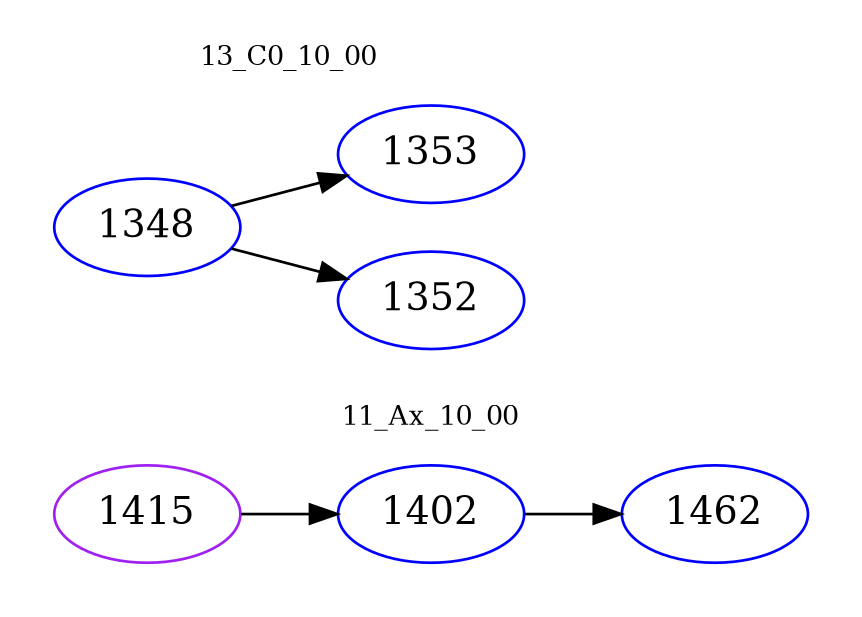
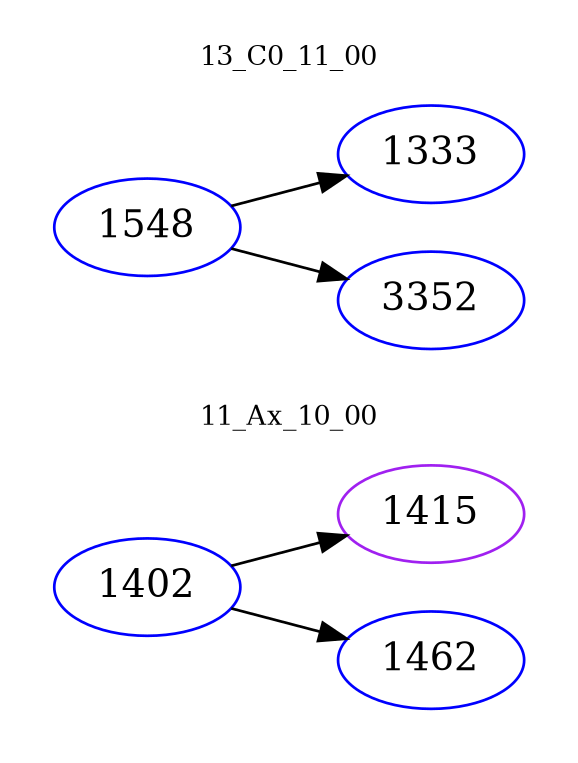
  digraph {
    rankdir=LR
    node [color=blue]
    edge [color=black]
    n1 [label=1402]
    n2 [label=1462]
    n3 [color=purple label=1415]
-   n4 [label=1348]
-   n5 [label=1352]
-   n6 [label=1353]
+   n4 [label=1548]
+   n5 [label=3352]
+   n6 [label=1333]
    subgraph cluster_1 {
      color=white
      fontsize=10
      label="11_Ax_10_00"
      n1
      n2
      n3
    }
    subgraph cluster_2 {
      color=white
      fontsize=10
-     label="13_C0_10_00"
+     label="13_C0_11_00"
      n4
      n5
      n6
    }
    n1 -> n2
-   n3 -> n1
+   n1 -> n3
    n4 -> n5
    n4 -> n6
  }
